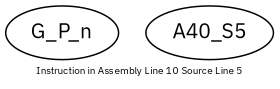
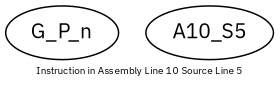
  digraph {
    fontsize=7
    label="Instruction in Assembly Line 10 Source Line 5"
    fontname="IBM Plex Sans"
    node [fontname="IBM Plex Sans"]
    G_P_n
-   A10_S5 [label=A40_S5]
+   A10_S5
  }
